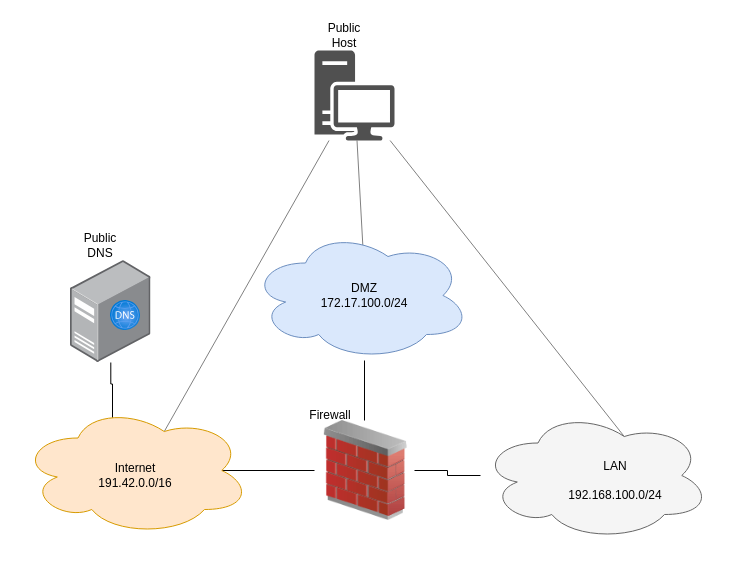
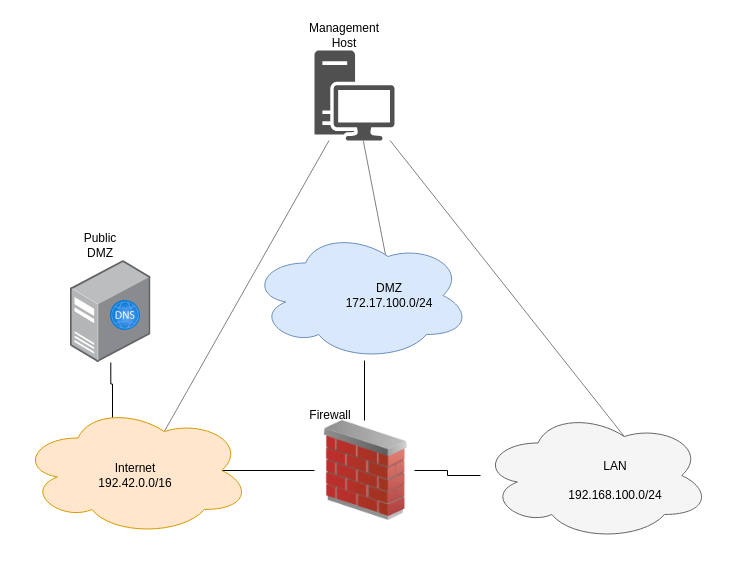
  <mxCell id="0" />
  <mxCell id="1" parent="0" />
  <mxCell id="2" style="edgeStyle=orthogonalEdgeStyle;rounded=0;orthogonalLoop=1;jettySize=auto;html=1;exitX=1;exitY=0.5;exitDx=0;exitDy=0;endArrow=none;endFill=0;" edge="1" parent="1" source="4" target="13"><mxGeometry relative="1" as="geometry" /></mxCell>
  <mxCell id="3" style="edgeStyle=orthogonalEdgeStyle;rounded=0;orthogonalLoop=1;jettySize=auto;html=1;exitX=0.5;exitY=0;exitDx=0;exitDy=0;endArrow=none;endFill=0;" edge="1" parent="1" source="4"><mxGeometry relative="1" as="geometry"><mxPoint x="364" y="360" as="targetPoint" /></mxGeometry></mxCell>
  <mxCell id="4" value="" style="image;html=1;image=img/lib/clip_art/networking/Firewall_02_128x128.png;direction=east;flipH=1;" vertex="1" parent="1"><mxGeometry x="314" y="420" width="100" height="100" as="geometry" /></mxCell>
  <mxCell id="5" style="edgeStyle=orthogonalEdgeStyle;rounded=0;orthogonalLoop=1;jettySize=auto;html=1;exitX=0.875;exitY=0.5;exitDx=0;exitDy=0;exitPerimeter=0;endArrow=none;endFill=0;" edge="1" parent="1" source="9" target="4"><mxGeometry relative="1" as="geometry" /></mxCell>
  <mxCell id="6" style="edgeStyle=orthogonalEdgeStyle;rounded=0;orthogonalLoop=1;jettySize=auto;html=1;exitX=0.4;exitY=0.1;exitDx=0;exitDy=0;exitPerimeter=0;endArrow=none;endFill=0;" edge="1" parent="1" source="9" target="14"><mxGeometry relative="1" as="geometry" /></mxCell>
  <mxCell id="7" style="rounded=0;orthogonalLoop=1;jettySize=auto;html=1;exitX=0.625;exitY=0.2;exitDx=0;exitDy=0;exitPerimeter=0;strokeColor=none;" edge="1" parent="1" source="9" target="22"><mxGeometry relative="1" as="geometry" /></mxCell>
  <mxCell id="8" style="rounded=0;orthogonalLoop=1;jettySize=auto;html=1;exitX=0.625;exitY=0.2;exitDx=0;exitDy=0;exitPerimeter=0;endArrow=none;endFill=0;strokeColor=#808080;" edge="1" parent="1" source="9" target="22"><mxGeometry relative="1" as="geometry" /></mxCell>
  <mxCell id="9" value="" style="ellipse;shape=cloud;whiteSpace=wrap;html=1;fillColor=#ffe6cc;strokeColor=#d79b00;" vertex="1" parent="1"><mxGeometry x="20" y="405" width="230" height="130" as="geometry" /></mxCell>
  <mxCell id="10" style="rounded=0;orthogonalLoop=1;jettySize=auto;html=1;exitX=0.5;exitY=0;exitDx=0;exitDy=0;endArrow=none;endFill=0;strokeColor=#808080;" edge="1" parent="1" source="17" target="22"><mxGeometry relative="1" as="geometry" /></mxCell>
  <mxCell id="11" value="" style="ellipse;shape=cloud;whiteSpace=wrap;html=1;fillColor=#dae8fc;strokeColor=#6c8ebf;" vertex="1" parent="1"><mxGeometry x="250" y="230" width="220" height="130" as="geometry" /></mxCell>
  <mxCell id="12" style="rounded=0;orthogonalLoop=1;jettySize=auto;html=1;exitX=0.625;exitY=0.2;exitDx=0;exitDy=0;exitPerimeter=0;endArrow=none;endFill=0;strokeColor=#808080;" edge="1" parent="1" source="13" target="22"><mxGeometry relative="1" as="geometry" /></mxCell>
  <mxCell id="13" value="" style="ellipse;shape=cloud;whiteSpace=wrap;html=1;fillColor=#f5f5f5;fontColor=#333333;strokeColor=#666666;" vertex="1" parent="1"><mxGeometry x="480" y="410" width="230" height="130" as="geometry" /></mxCell>
  <mxCell id="14" value="" style="image;points=[];aspect=fixed;html=1;align=center;shadow=0;dashed=0;image=img/lib/allied_telesis/computer_and_terminals/Server_Desktop.svg;" vertex="1" parent="1"><mxGeometry x="70" y="260" width="80.47" height="102" as="geometry" /></mxCell>
  <mxCell id="15" value="" style="image;aspect=fixed;html=1;points=[];align=center;fontSize=12;image=img/lib/azure2/networking/DNS_Zones.svg;" vertex="1" parent="1"><mxGeometry x="110" y="300" width="30" height="30" as="geometry" /></mxCell>
- <mxCell id="16" value="&lt;div&gt;Internet&lt;/div&gt;&lt;div&gt;191.42.0.0/16&lt;/div&gt;" style="text;strokeColor=none;align=center;fillColor=none;html=1;verticalAlign=middle;whiteSpace=wrap;rounded=0;" vertex="1" parent="1"><mxGeometry x="90" y="455" width="90" height="40" as="geometry" /></mxCell>
- <mxCell id="17" value="&lt;div&gt;DMZ&lt;br&gt;    172.17.100.0/24&lt;/div&gt;" style="text;strokeColor=none;align=center;fillColor=none;html=1;verticalAlign=middle;whiteSpace=wrap;rounded=0;" vertex="1" parent="1"><mxGeometry x="319" y="275" width="90" height="40" as="geometry" /></mxCell>
+ <mxCell id="16" value="&lt;div&gt;Internet&lt;/div&gt;&lt;div&gt;192.42.0.0/16&lt;/div&gt;" style="text;strokeColor=none;align=center;fillColor=none;html=1;verticalAlign=middle;whiteSpace=wrap;rounded=0;" vertex="1" parent="1"><mxGeometry x="90" y="455" width="90" height="40" as="geometry" /></mxCell>
+ <mxCell id="17" value="&lt;div&gt;DMZ&lt;br&gt;    172.17.100.0/24&lt;/div&gt;" style="text;strokeColor=none;align=center;fillColor=none;html=1;verticalAlign=middle;whiteSpace=wrap;rounded=0;" vertex="1" parent="1"><mxGeometry x="344" y="275" width="90" height="40" as="geometry" /></mxCell>
  <mxCell id="18" value="LAN&lt;br&gt;    &lt;br/&gt;    192.168.100.0/24" style="text;strokeColor=none;align=center;fillColor=none;html=1;verticalAlign=middle;whiteSpace=wrap;rounded=0;" vertex="1" parent="1"><mxGeometry x="570" y="460" width="90" height="40" as="geometry" /></mxCell>
- <mxCell id="19" value="Public DNS" style="text;strokeColor=none;align=center;fillColor=none;html=1;verticalAlign=middle;whiteSpace=wrap;rounded=0;" vertex="1" parent="1"><mxGeometry x="70" y="230" width="60" height="30" as="geometry" /></mxCell>
+ <mxCell id="19" value="Public DMZ" style="text;strokeColor=none;align=center;fillColor=none;html=1;verticalAlign=middle;whiteSpace=wrap;rounded=0;" vertex="1" parent="1"><mxGeometry x="70" y="230" width="60" height="30" as="geometry" /></mxCell>
  <mxCell id="20" value="Firewall" style="text;strokeColor=none;align=center;fillColor=none;html=1;verticalAlign=middle;whiteSpace=wrap;rounded=0;" vertex="1" parent="1"><mxGeometry x="300" y="400" width="60" height="30" as="geometry" /></mxCell>
  <mxCell id="21" value="" style="shape=image;html=1;verticalAlign=top;verticalLabelPosition=bottom;labelBackgroundColor=#ffffff;imageAspect=0;aspect=fixed;image=https://cdn4.iconfinder.com/data/icons/crime-and-security-24/64/57-128.png" vertex="1" parent="1"><mxGeometry x="340" y="455" width="40" height="40" as="geometry" /></mxCell>
  <mxCell id="22" value="" style="sketch=0;pointerEvents=1;shadow=0;dashed=0;html=1;strokeColor=none;fillColor=#505050;labelPosition=center;verticalLabelPosition=bottom;verticalAlign=top;outlineConnect=0;align=center;shape=mxgraph.office.devices.workstation;" vertex="1" parent="1"><mxGeometry x="314" y="50" width="80" height="90" as="geometry" /></mxCell>
- <mxCell id="23" value="&lt;div&gt;Public&lt;/div&gt;&lt;div&gt;Host&lt;br&gt;&lt;/div&gt;" style="text;html=1;strokeColor=none;fillColor=none;align=center;verticalAlign=middle;whiteSpace=wrap;rounded=0;" vertex="1" parent="1"><mxGeometry x="314" y="20" width="60" height="30" as="geometry" /></mxCell>
+ <mxCell id="23" value="&lt;div&gt;Management&lt;/div&gt;&lt;div&gt;Host&lt;br&gt;&lt;/div&gt;" style="text;html=1;strokeColor=none;fillColor=none;align=center;verticalAlign=middle;whiteSpace=wrap;rounded=0;" vertex="1" parent="1"><mxGeometry x="314" y="20" width="60" height="30" as="geometry" /></mxCell>
